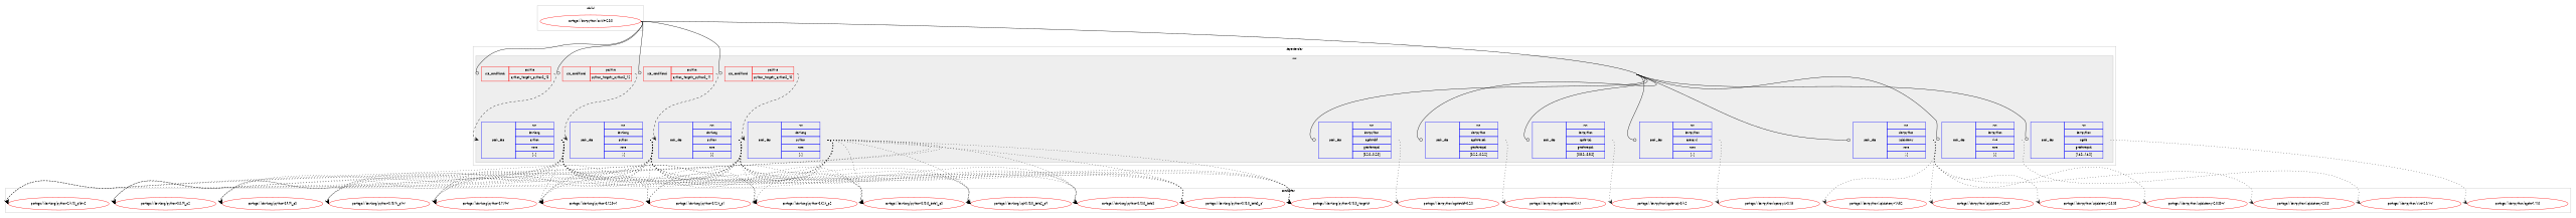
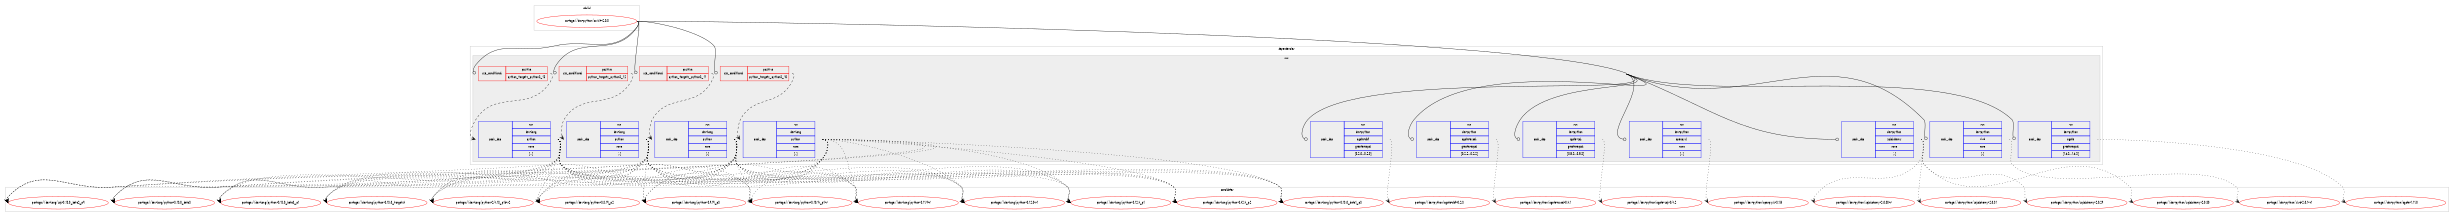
  digraph {
    compound=true
    concentrate=true
    fontname="Patrick Hand"
    fontsize=10
    newrank=true
    rankdir=TB
    ranksep=1.5
    node [color=red fontname="Patrick Hand" fontsize=10]
    edge [arrowhead=vee fontname="Patrick Hand" headport=w style=dotted tailport=e weight=100]
    n1 [label="portage://dev-python/csvkit-2.0.0" width=4]
    n2 [color=blue label=<<TABLE BORDER="0" CELLBORDER="1" CELLSPACING="0" CELLPADDING="4" WIDTH="220"><TR><TD ROWSPAN="6" CELLPADDING="30">pack_dep</TD></TR><TR><TD WIDTH="110">run</TD></TR><TR><TD>dev-lang</TD></TR><TR><TD>python</TD></TR><TR><TD>none</TD></TR><TR><TD>[,,]</TD></TR></TABLE>> shape=none]
    n3 [label=<<TABLE BORDER="0" CELLBORDER="1" CELLSPACING="0" CELLPADDING="4"><TR><TD ROWSPAN="3" CELLPADDING="10">use_conditional</TD></TR><TR><TD>positive</TD></TR><TR><TD>python_targets_python3_10</TD></TR></TABLE>> shape=none]
    n4 [color=blue label=<<TABLE BORDER="0" CELLBORDER="1" CELLSPACING="0" CELLPADDING="4" WIDTH="220"><TR><TD ROWSPAN="6" CELLPADDING="30">pack_dep</TD></TR><TR><TD WIDTH="110">run</TD></TR><TR><TD>dev-lang</TD></TR><TR><TD>python</TD></TR><TR><TD>none</TD></TR><TR><TD>[,,]</TD></TR></TABLE>> shape=none]
    n5 [label=<<TABLE BORDER="0" CELLBORDER="1" CELLSPACING="0" CELLPADDING="4"><TR><TD ROWSPAN="3" CELLPADDING="10">use_conditional</TD></TR><TR><TD>positive</TD></TR><TR><TD>python_targets_python3_11</TD></TR></TABLE>> shape=none]
    n6 [color=blue label=<<TABLE BORDER="0" CELLBORDER="1" CELLSPACING="0" CELLPADDING="4" WIDTH="220"><TR><TD ROWSPAN="6" CELLPADDING="30">pack_dep</TD></TR><TR><TD WIDTH="110">run</TD></TR><TR><TD>dev-lang</TD></TR><TR><TD>python</TD></TR><TR><TD>none</TD></TR><TR><TD>[,,]</TD></TR></TABLE>> shape=none]
    n7 [label=<<TABLE BORDER="0" CELLBORDER="1" CELLSPACING="0" CELLPADDING="4"><TR><TD ROWSPAN="3" CELLPADDING="10">use_conditional</TD></TR><TR><TD>positive</TD></TR><TR><TD>python_targets_python3_12</TD></TR></TABLE>> shape=none]
    n8 [color=blue label=<<TABLE BORDER="0" CELLBORDER="1" CELLSPACING="0" CELLPADDING="4" WIDTH="220"><TR><TD ROWSPAN="6" CELLPADDING="30">pack_dep</TD></TR><TR><TD WIDTH="110">run</TD></TR><TR><TD>dev-lang</TD></TR><TR><TD>python</TD></TR><TR><TD>none</TD></TR><TR><TD>[,,]</TD></TR></TABLE>> shape=none]
    n9 [label=<<TABLE BORDER="0" CELLBORDER="1" CELLSPACING="0" CELLPADDING="4"><TR><TD ROWSPAN="3" CELLPADDING="10">use_conditional</TD></TR><TR><TD>positive</TD></TR><TR><TD>python_targets_python3_13</TD></TR></TABLE>> shape=none]
    n10 [color=blue label=<<TABLE BORDER="0" CELLBORDER="1" CELLSPACING="0" CELLPADDING="4" WIDTH="220"><TR><TD ROWSPAN="6" CELLPADDING="30">pack_dep</TD></TR><TR><TD WIDTH="110">run</TD></TR><TR><TD>dev-python</TD></TR><TR><TD>agate</TD></TR><TR><TD>greaterequal</TD></TR><TR><TD>[1.6.3,,,1.6.3]</TD></TR></TABLE>> shape=none]
    n11 [color=blue label=<<TABLE BORDER="0" CELLBORDER="1" CELLSPACING="0" CELLPADDING="4" WIDTH="220"><TR><TD ROWSPAN="6" CELLPADDING="30">pack_dep</TD></TR><TR><TD WIDTH="110">run</TD></TR><TR><TD>dev-python</TD></TR><TR><TD>agate-dbf</TD></TR><TR><TD>greaterequal</TD></TR><TR><TD>[0.2.0,,,0.2.0]</TD></TR></TABLE>> shape=none]
    n12 [color=blue label=<<TABLE BORDER="0" CELLBORDER="1" CELLSPACING="0" CELLPADDING="4" WIDTH="220"><TR><TD ROWSPAN="6" CELLPADDING="30">pack_dep</TD></TR><TR><TD WIDTH="110">run</TD></TR><TR><TD>dev-python</TD></TR><TR><TD>agate-excel</TD></TR><TR><TD>greaterequal</TD></TR><TR><TD>[0.2.2,,,0.2.2]</TD></TR></TABLE>> shape=none]
    n13 [color=blue label=<<TABLE BORDER="0" CELLBORDER="1" CELLSPACING="0" CELLPADDING="4" WIDTH="220"><TR><TD ROWSPAN="6" CELLPADDING="30">pack_dep</TD></TR><TR><TD WIDTH="110">run</TD></TR><TR><TD>dev-python</TD></TR><TR><TD>agate-sql</TD></TR><TR><TD>greaterequal</TD></TR><TR><TD>[0.5.3,,,0.5.3]</TD></TR></TABLE>> shape=none]
    n14 [color=blue label=<<TABLE BORDER="0" CELLBORDER="1" CELLSPACING="0" CELLPADDING="4" WIDTH="220"><TR><TD ROWSPAN="6" CELLPADDING="30">pack_dep</TD></TR><TR><TD WIDTH="110">run</TD></TR><TR><TD>dev-python</TD></TR><TR><TD>openpyxl</TD></TR><TR><TD>none</TD></TR><TR><TD>[,,]</TD></TR></TABLE>> shape=none]
    n15 [color=blue label=<<TABLE BORDER="0" CELLBORDER="1" CELLSPACING="0" CELLPADDING="4" WIDTH="220"><TR><TD ROWSPAN="6" CELLPADDING="30">pack_dep</TD></TR><TR><TD WIDTH="110">run</TD></TR><TR><TD>dev-python</TD></TR><TR><TD>sqlalchemy</TD></TR><TR><TD>none</TD></TR><TR><TD>[,,]</TD></TR></TABLE>> shape=none]
    n16 [color=blue label=<<TABLE BORDER="0" CELLBORDER="1" CELLSPACING="0" CELLPADDING="4" WIDTH="220"><TR><TD ROWSPAN="6" CELLPADDING="30">pack_dep</TD></TR><TR><TD WIDTH="110">run</TD></TR><TR><TD>dev-python</TD></TR><TR><TD>xlrd</TD></TR><TR><TD>none</TD></TR><TR><TD>[,,]</TD></TR></TABLE>> shape=none]
    n17 [label="portage://dev-lang/python-3.13.0_targets4" width=4]
    n18 [label="portage://dev-lang/python-3.13.0_beta3_p1" width=4]
    n19 [label="portage://dev-lang/python-3.13.0_beta3" width=4]
    n20 [label="portage://dev-lang/sql-3.13.0_beta2_p9" width=4]
    n21 [label="portage://dev-lang/python-3.13.0_beta1_p3" width=4]
    n22 [label="portage://dev-lang/python-3.42.4_p2" width=4]
    n23 [label="portage://dev-lang/python-3.12.4_p1" width=4]
    n24 [label="portage://dev-lang/python-3.12.8-r1" width=4]
    n25 [label="portage://dev-lang/python-3.11.9-r1" width=4]
    n26 [label="portage://dev-lang/python-3.10.14_p1-r1" width=4]
    n27 [label="portage://dev-lang/python-3.9.19_p3" width=4]
    n28 [label="portage://dev-lang/python-3.8.19_p2" width=4]
    n29 [label="portage://dev-lang/python-2.7.18_p16-r2" width=4]
    n30 [label="portage://dev-python/agate-1.11.0" width=4]
    n31 [label="portage://dev-python/agate-dbf-0.2.3" width=4]
    n32 [label="portage://dev-python/agate-excel-0.4.1" width=4]
    n33 [label="portage://dev-python/agate-sql-0.7.2" width=4]
    n34 [label="portage://dev-python/openpyxl-3.1.5" width=4]
    n35 [label="portage://dev-python/sqlalchemy-2.0.31" width=4]
    n36 [label="portage://dev-python/sqlalchemy-2.0.30-r1" width=4]
    n37 [label="portage://dev-python/sqlalchemy-2.0.30" width=4]
    n38 [label="portage://dev-python/sqlalchemy-2.0.29" width=4]
-   n39 [label="portage://dev-python/sqlalchemy-1.4.52" width=4]
    n40 [label="portage://dev-python/xlrd-2.0.1-r1" width=4]
    subgraph cluster_1 {
      color=gray
      label=<<i>ebuild</i>>
      n1
    }
    subgraph cluster_2 {
      color=gray
      label=<<i>dependencies</i>>
      subgraph cluster_3 {
        color=gray
        fillcolor="#eeeeee"
        label=<<i>compile</i>>
        style=filled
      }
      subgraph cluster_4 {
        color=gray
        fillcolor="#eeeeee"
        label=<<i>compile and run</i>>
        style=filled
      }
      subgraph cluster_5 {
        color=gray
        fillcolor="#eeeeee"
        label=<<i>run</i>>
        style=filled
        subgraph sub_6 {
          color=gray
          fillcolor="#eeeeee"
          label=<<i>run</i>>
          style=filled
          n3
          subgraph sub_7 {
            color=gray
            fillcolor="#eeeeee"
            label=<<i>run</i>>
            style=filled
            n2
          }
        }
        subgraph sub_8 {
          color=gray
          fillcolor="#eeeeee"
          label=<<i>run</i>>
          style=filled
          n5
          subgraph sub_9 {
            color=gray
            fillcolor="#eeeeee"
            label=<<i>run</i>>
            style=filled
            n4
          }
        }
        subgraph sub_10 {
          color=gray
          fillcolor="#eeeeee"
          label=<<i>run</i>>
          style=filled
          n7
          subgraph sub_11 {
            color=gray
            fillcolor="#eeeeee"
            label=<<i>run</i>>
            style=filled
            n6
          }
        }
        subgraph sub_12 {
          color=gray
          fillcolor="#eeeeee"
          label=<<i>run</i>>
          style=filled
          n9
          subgraph sub_13 {
            color=gray
            fillcolor="#eeeeee"
            label=<<i>run</i>>
            style=filled
            n8
          }
        }
        subgraph sub_14 {
          color=gray
          fillcolor="#eeeeee"
          label=<<i>run</i>>
          style=filled
          n10
        }
        subgraph sub_15 {
          color=gray
          fillcolor="#eeeeee"
          label=<<i>run</i>>
          style=filled
          n11
        }
        subgraph sub_16 {
          color=gray
          fillcolor="#eeeeee"
          label=<<i>run</i>>
          style=filled
          n12
        }
        subgraph sub_17 {
          color=gray
          fillcolor="#eeeeee"
          label=<<i>run</i>>
          style=filled
          n13
        }
        subgraph sub_18 {
          color=gray
          fillcolor="#eeeeee"
          label=<<i>run</i>>
          style=filled
          n14
        }
        subgraph sub_19 {
          color=gray
          fillcolor="#eeeeee"
          label=<<i>run</i>>
          style=filled
          n15
        }
        subgraph sub_20 {
          color=gray
          fillcolor="#eeeeee"
          label=<<i>run</i>>
          style=filled
          n16
        }
      }
    }
    subgraph cluster_21 {
      color=gray
      label=<<i>candidates</i>>
      rank=same
      subgraph sub_22 {
        color=black
        label=<<i>candidates</i>>
        nodesep=1
        rank=same
        n17
        n18
        n19
        n20
        n21
        n22
        n23
        n24
        n25
        n26
        n27
        n28
        n29
      }
      subgraph sub_23 {
        color=black
        label=<<i>candidates</i>>
        nodesep=1
        rank=same
        n17
        n18
        n19
        n20
        n21
        n22
        n23
        n24
        n25
        n26
        n27
        n28
        n29
      }
      subgraph sub_24 {
        color=black
        label=<<i>candidates</i>>
        nodesep=1
        rank=same
        n17
        n18
        n19
        n20
        n21
        n22
        n23
        n24
        n25
        n26
        n27
        n28
        n29
      }
      subgraph sub_25 {
        color=black
        label=<<i>candidates</i>>
        nodesep=1
        rank=same
        n17
        n18
        n19
        n20
        n21
        n22
        n23
        n24
        n25
        n26
        n27
        n28
        n29
      }
      subgraph sub_26 {
        color=black
        label=<<i>candidates</i>>
        nodesep=1
        rank=same
        n30
      }
      subgraph sub_27 {
        color=black
        label=<<i>candidates</i>>
        nodesep=1
        rank=same
        n31
      }
      subgraph sub_28 {
        color=black
        label=<<i>candidates</i>>
        nodesep=1
        rank=same
        n32
      }
      subgraph sub_29 {
        color=black
        label=<<i>candidates</i>>
        nodesep=1
        rank=same
        n33
      }
      subgraph sub_30 {
        color=black
        label=<<i>candidates</i>>
        nodesep=1
        rank=same
        n34
      }
      subgraph sub_31 {
        color=black
        label=<<i>candidates</i>>
        nodesep=1
        rank=same
        n35
        n36
        n37
        n38
-       n39
      }
      subgraph sub_32 {
        color=black
        label=<<i>candidates</i>>
        nodesep=1
        rank=same
        n40
      }
    }
    n1 -> n3 [arrowhead=odot style=solid weight=20]
    n1 -> n5 [arrowhead=odot style=solid weight=20]
    n1 -> n7 [arrowhead=odot style=solid weight=20]
    n1 -> n9 [arrowhead=odot style=solid weight=20]
    n1 -> n10 [arrowhead=odot style=solid weight=20]
    n1 -> n11 [arrowhead=odot style=solid weight=20]
    n1 -> n12 [arrowhead=odot style=solid weight=20]
    n1 -> n13 [arrowhead=odot style=solid weight=20]
    n1 -> n14 [arrowhead=odot style=solid weight=20]
    n1 -> n15 [arrowhead=odot style=solid weight=20]
    n1 -> n16 [arrowhead=odot style=solid weight=20]
    n2 -> n17
    n2 -> n18
    n2 -> n19
    n2 -> n20
    n2 -> n21
    n2 -> n22
    n2 -> n23
    n2 -> n24
    n2 -> n25
    n2 -> n26
    n2 -> n27
    n2 -> n28
    n2 -> n29
    n3 -> n2 [style=dashed weight=20]
    n4 -> n17
    n4 -> n18
    n4 -> n19
    n4 -> n20
    n4 -> n21
    n4 -> n22
    n4 -> n23
    n4 -> n24
    n4 -> n25
    n4 -> n26
    n4 -> n27
    n4 -> n28
    n4 -> n29
    n5 -> n4 [style=dashed weight=20]
    n6 -> n17
    n6 -> n18
    n6 -> n19
    n6 -> n20
    n6 -> n21
    n6 -> n22
    n6 -> n23
    n6 -> n24
    n6 -> n25
    n6 -> n26
    n6 -> n27
    n6 -> n28
    n6 -> n29
    n7 -> n6 [style=dashed weight=20]
    n8 -> n17
    n8 -> n18
    n8 -> n19
    n8 -> n20
    n8 -> n21
    n8 -> n22
    n8 -> n23
    n8 -> n24
    n8 -> n25
    n8 -> n26
    n8 -> n27
    n8 -> n28
    n8 -> n29
    n9 -> n8 [style=dashed weight=20]
    n10 -> n30
    n11 -> n31
    n12 -> n32
    n13 -> n33
    n14 -> n34
    n15 -> n35
    n15 -> n36
    n15 -> n37
    n15 -> n38
-   n15 -> n39
    n16 -> n40
  }
